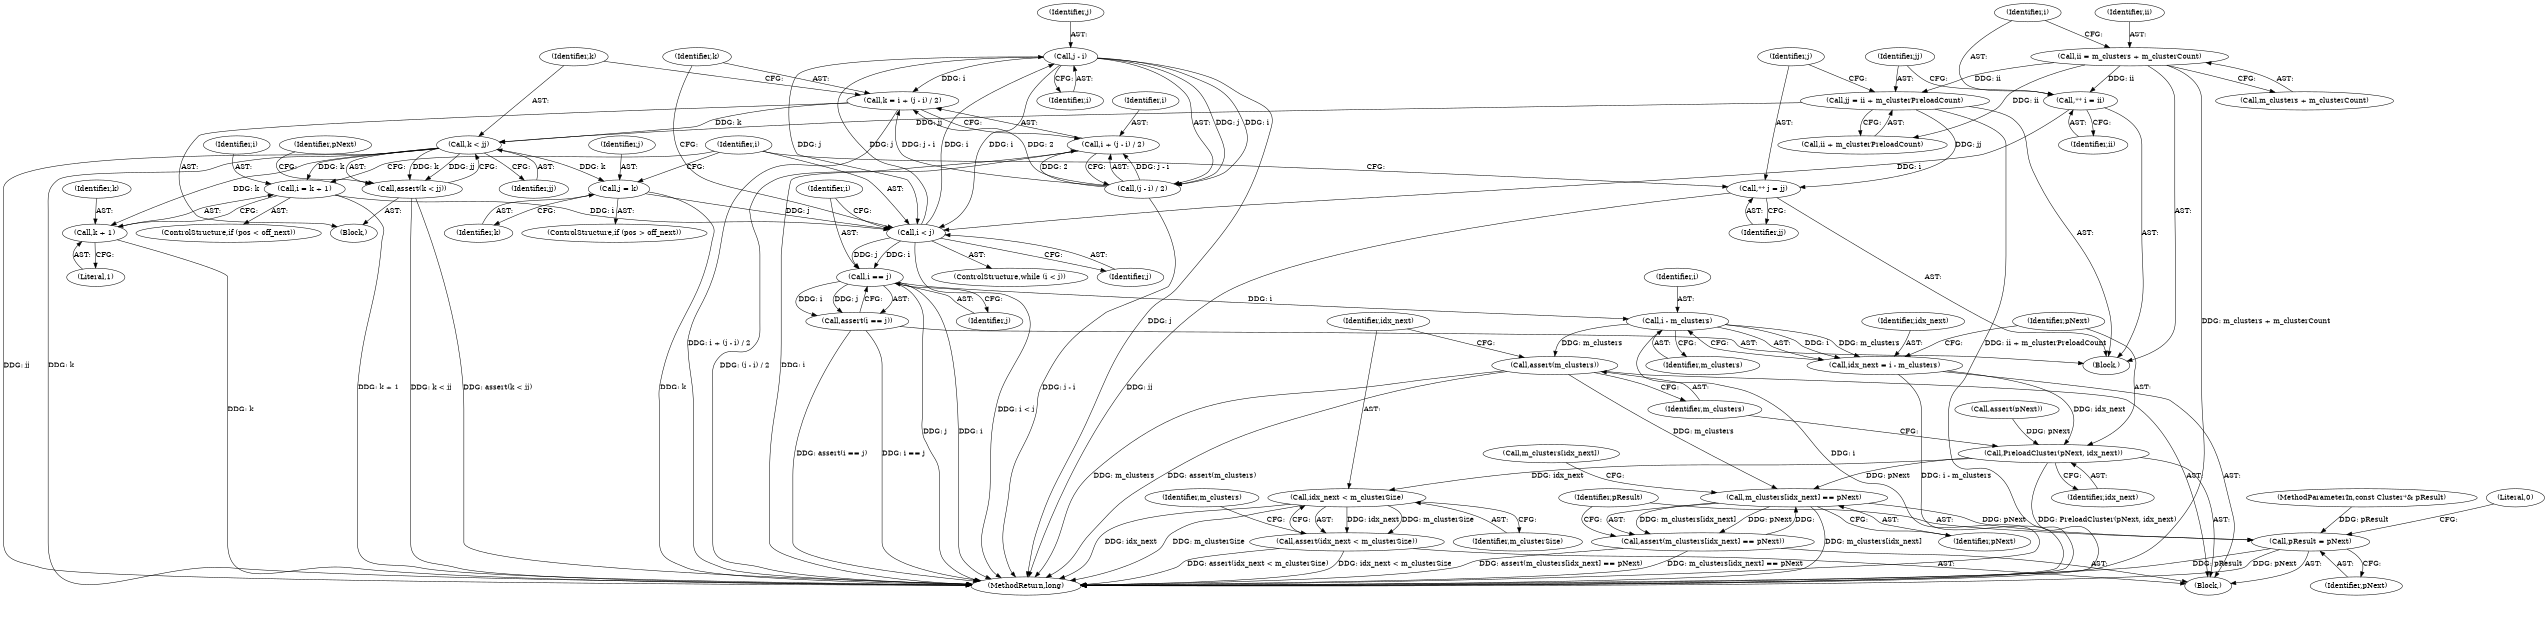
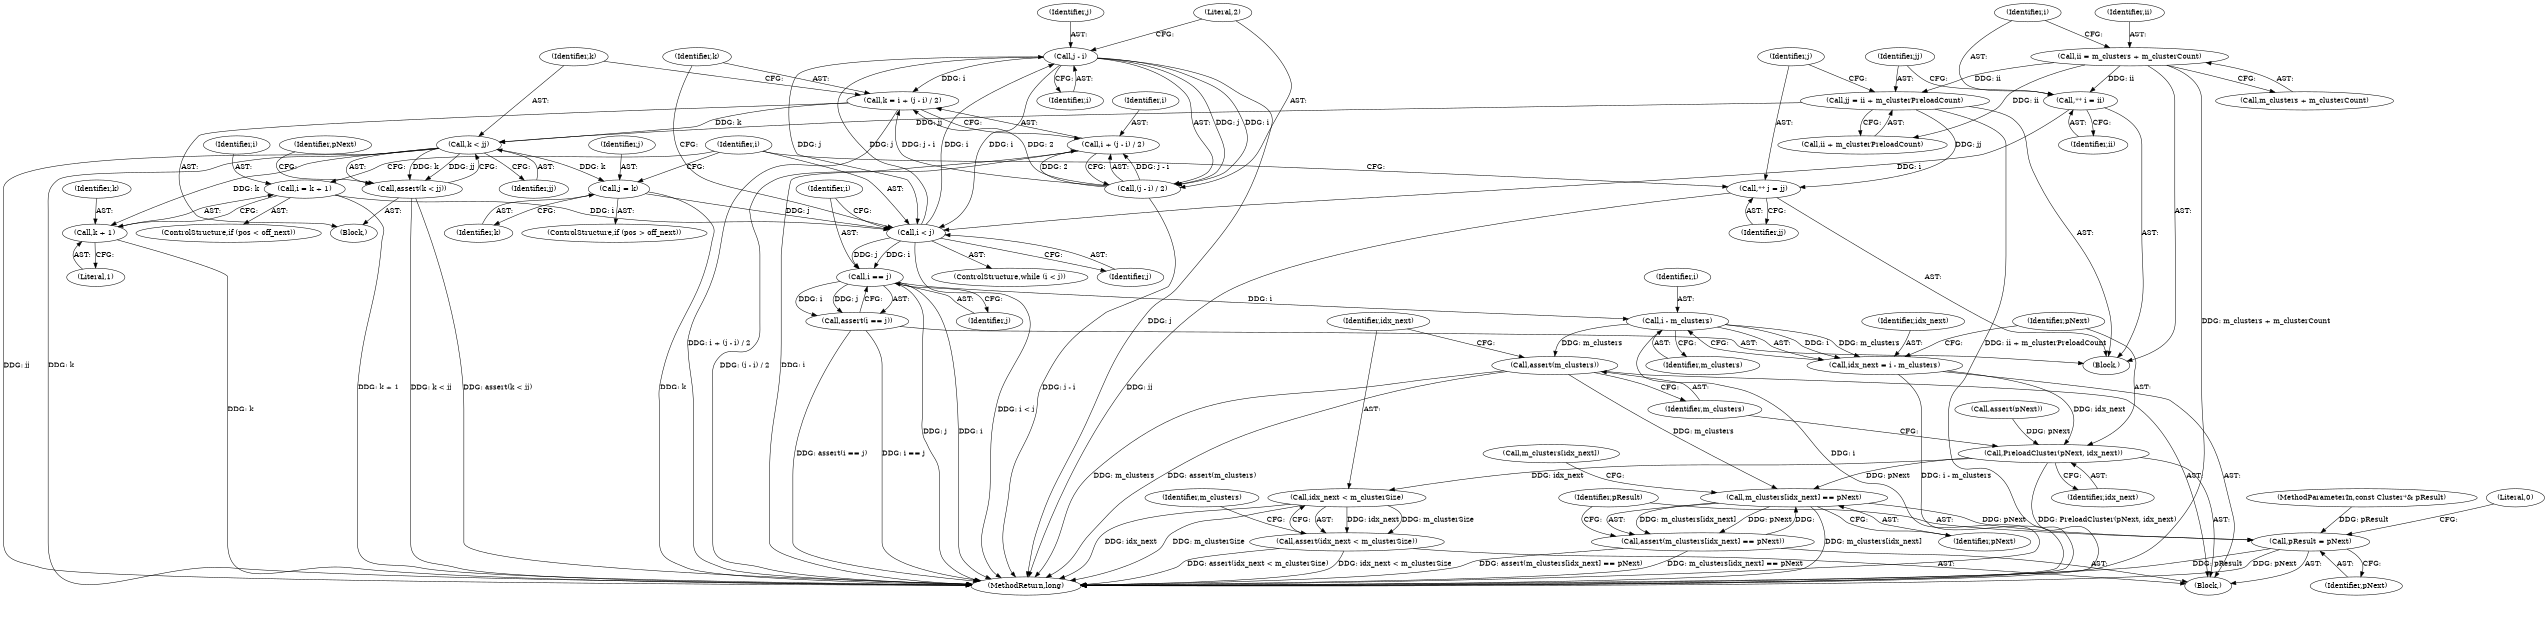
  digraph {
    n1 [label="(Call,j - i)"]
    n2 [label="(Call,i < j)"]
    n3 [label="(Call,k = i + (j - i) / 2)"]
    n4 [label="(Call,(j - i) / 2)"]
    n5 [label="(Identifier,i)"]
    n6 [label="(MethodReturn,long)"]
    n7 [label="(Call,i == j)"]
    n8 [label="(Identifier,j)"]
    n9 [label="(ControlStructure,while (i < j))"]
    n10 [label="(Call,i + (j - i) / 2)"]
    n11 [label="(Call,k < jj)"]
    n12 [label="(Block,)"]
    n13 [label="(Call,assert(i == j))"]
    n14 [label="(Call,i - m_clusters)"]
    n15 [label="(Identifier,j)"]
    n16 [label="(Call,i = k + 1)"]
    n17 [label="(Call,k + 1)"]
    n18 [label="(ControlStructure,if (pos < off_next))"]
    n19 [label="(Literal,1)"]
    n20 [label="(Call,j = k)"]
    n21 [label="(Call,assert(k < jj))"]
    n22 [label="(Identifier,jj)"]
    n23 [label="(ControlStructure,if (pos > off_next))"]
    n24 [label="(Identifier,k)"]
+   n25 [label="(Literal,2)"]
    n26 [label="(Call,jj = ii + m_clusterPreloadCount)"]
    n27 [label="(Call,** j = jj)"]
    n28 [label="(Block,)"]
    n29 [label="(Call,ii + m_clusterPreloadCount)"]
    n30 [label="(Identifier,jj)"]
    n31 [label="(Call,ii = m_clusters + m_clusterCount)"]
    n32 [label="(Call,** i = ii)"]
    n33 [label="(Call,m_clusters + m_clusterCount)"]
    n34 [label="(Identifier,ii)"]
    n35 [label="(Call,idx_next = i - m_clusters)"]
    n36 [label="(Call,assert(m_clusters))"]
    n37 [label="(Identifier,m_clusters)"]
    n38 [label="(Call,PreloadCluster(pNext, idx_next))"]
    n39 [label="(Block,)"]
    n40 [label="(Call,m_clusters[idx_next] == pNext)"]
    n41 [label="(Identifier,m_clusters)"]
    n42 [label="(Call,idx_next < m_clusterSize)"]
    n43 [label="(Identifier,idx_next)"]
    n44 [label="(Call,assert(idx_next < m_clusterSize))"]
-   n45 [label="(Identifier,m_clusterSize)"]
    n46 [label="(Call,assert(m_clusters[idx_next] == pNext))"]
    n47 [label="(Call,pResult = pNext)"]
    n48 [label="(Identifier,pNext)"]
    n49 [label="(Identifier,pNext)"]
    n50 [label="(Identifier,idx_next)"]
    n51 [label="(Call,m_clusters[idx_next])"]
    n52 [label="(MethodParameterIn,const Cluster*& pResult)"]
    n53 [label="(Identifier,j)"]
    n54 [label="(Identifier,pNext)"]
    n55 [label="(Identifier,i)"]
    n56 [label="(Identifier,pResult)"]
    n57 [label="(Identifier,ii)"]
    n58 [label="(Identifier,i)"]
    n59 [label="(Identifier,i)"]
    n60 [label="(Identifier,pNext)"]
    n61 [label="(Identifier,jj)"]
    n62 [label="(Identifier,idx_next)"]
    n63 [label="(Literal,0)"]
    n64 [label="(Identifier,j)"]
    n65 [label="(Identifier,k)"]
    n66 [label="(Identifier,i)"]
    n67 [label="(Identifier,k)"]
    n68 [label="(Call,assert(pNext))"]
    n69 [label="(Identifier,j)"]
    n70 [label="(Identifier,m_clusters)"]
    n71 [label="(Identifier,i)"]
    n72 [label="(Identifier,k)"]
    n73 [label="(Identifier,i)"]
    n1 -> n2 [label="DDG: i"]
    n1 -> n2 [label="DDG: j"]
    n1 -> n3 [label="DDG: i"]
    n1 -> n4 [label="AST: "]
    n1 -> n4 [label="DDG: j"]
    n1 -> n4 [label="DDG: i"]
    n1 -> n5 [label="CFG: "]
    n1 -> n6 [label="DDG: j"]
    n2 -> n1 [label="DDG: j"]
    n2 -> n1 [label="DDG: i"]
    n2 -> n6 [label="DDG: i < j"]
    n2 -> n7 [label="DDG: i"]
    n2 -> n7 [label="DDG: j"]
    n2 -> n8 [label="CFG: "]
    n2 -> n9 [label="AST: "]
    n3 -> n6 [label="DDG: i + (j - i) / 2"]
    n3 -> n10 [label="CFG: "]
    n3 -> n11 [label="DDG: k"]
    n3 -> n12 [label="AST: "]
    n4 -> n3 [label="DDG: j - i"]
    n4 -> n3 [label="DDG: 2"]
    n4 -> n6 [label="DDG: j - i"]
    n4 -> n10 [label="AST: "]
    n4 -> n10 [label="DDG: j - i"]
    n4 -> n10 [label="DDG: 2"]
    n5 -> n1 [label="AST: "]
    n7 -> n6 [label="DDG: j"]
    n7 -> n6 [label="DDG: i"]
    n7 -> n13 [label="AST: "]
    n7 -> n13 [label="DDG: i"]
    n7 -> n13 [label="DDG: j"]
    n7 -> n14 [label="DDG: i"]
    n7 -> n15 [label="CFG: "]
    n8 -> n2 [label="AST: "]
    n10 -> n3 [label="AST: "]
    n10 -> n4 [label="CFG: "]
    n10 -> n6 [label="DDG: (j - i) / 2"]
    n10 -> n6 [label="DDG: i"]
    n11 -> n6 [label="DDG: jj"]
    n11 -> n6 [label="DDG: k"]
-   n11 -> n16 [label="DDG: k"]
    n11 -> n17 [label="DDG: k"]
    n11 -> n20 [label="DDG: k"]
    n11 -> n21 [label="AST: "]
    n11 -> n21 [label="DDG: k"]
    n11 -> n21 [label="DDG: jj"]
    n11 -> n22 [label="CFG: "]
    n13 -> n6 [label="DDG: i == j"]
    n13 -> n6 [label="DDG: assert(i == j)"]
    n13 -> n7 [label="CFG: "]
    n13 -> n28 [label="AST: "]
    n14 -> n6 [label="DDG: i"]
    n14 -> n35 [label="AST: "]
    n14 -> n35 [label="DDG: i"]
    n14 -> n35 [label="DDG: m_clusters"]
    n14 -> n36 [label="DDG: m_clusters"]
    n14 -> n37 [label="CFG: "]
    n15 -> n7 [label="AST: "]
    n16 -> n2 [label="DDG: i"]
    n16 -> n6 [label="DDG: k + 1"]
    n16 -> n17 [label="CFG: "]
    n16 -> n18 [label="AST: "]
    n17 -> n6 [label="DDG: k"]
    n17 -> n16 [label="AST: "]
    n17 -> n19 [label="CFG: "]
    n19 -> n17 [label="AST: "]
    n20 -> n2 [label="DDG: j"]
    n20 -> n6 [label="DDG: k"]
    n20 -> n23 [label="AST: "]
    n20 -> n24 [label="CFG: "]
    n21 -> n6 [label="DDG: k < jj"]
    n21 -> n6 [label="DDG: assert(k < jj)"]
    n21 -> n11 [label="CFG: "]
    n21 -> n12 [label="AST: "]
    n22 -> n11 [label="AST: "]
    n24 -> n20 [label="AST: "]
+   n25 -> n1 [label="CFG: "]
+   n25 -> n4 [label="AST: "]
    n26 -> n6 [label="DDG: ii + m_clusterPreloadCount"]
    n26 -> n11 [label="DDG: jj"]
    n26 -> n27 [label="DDG: jj"]
    n26 -> n28 [label="AST: "]
    n26 -> n29 [label="CFG: "]
    n27 -> n6 [label="DDG: jj"]
    n27 -> n28 [label="AST: "]
    n27 -> n30 [label="CFG: "]
    n29 -> n26 [label="AST: "]
    n30 -> n27 [label="AST: "]
    n31 -> n6 [label="DDG: m_clusters + m_clusterCount"]
    n31 -> n26 [label="DDG: ii"]
    n31 -> n28 [label="AST: "]
    n31 -> n29 [label="DDG: ii"]
    n31 -> n32 [label="DDG: ii"]
    n31 -> n33 [label="CFG: "]
    n32 -> n2 [label="DDG: i"]
    n32 -> n28 [label="AST: "]
    n32 -> n34 [label="CFG: "]
    n33 -> n31 [label="AST: "]
    n34 -> n32 [label="AST: "]
    n35 -> n6 [label="DDG: i - m_clusters"]
    n35 -> n14 [label="CFG: "]
    n35 -> n38 [label="DDG: idx_next"]
    n35 -> n39 [label="AST: "]
    n36 -> n6 [label="DDG: assert(m_clusters)"]
    n36 -> n6 [label="DDG: m_clusters"]
    n36 -> n39 [label="AST: "]
    n36 -> n40 [label="DDG: m_clusters"]
    n36 -> n41 [label="CFG: "]
    n37 -> n14 [label="AST: "]
    n38 -> n6 [label="DDG: PreloadCluster(pNext, idx_next)"]
    n38 -> n39 [label="AST: "]
    n38 -> n40 [label="DDG: pNext"]
    n38 -> n42 [label="DDG: idx_next"]
    n38 -> n43 [label="CFG: "]
    n40 -> n6 [label="DDG: m_clusters[idx_next]"]
    n40 -> n46 [label="AST: "]
    n40 -> n46 [label="DDG: m_clusters[idx_next]"]
    n40 -> n46 [label="DDG: pNext"]
    n40 -> n47 [label="DDG: pNext"]
    n40 -> n48 [label="CFG: "]
    n41 -> n36 [label="AST: "]
    n41 -> n38 [label="CFG: "]
    n42 -> n6 [label="DDG: idx_next"]
    n42 -> n6 [label="DDG: m_clusterSize"]
    n42 -> n44 [label="AST: "]
    n42 -> n44 [label="DDG: idx_next"]
    n42 -> n44 [label="DDG: m_clusterSize"]
-   n42 -> n45 [label="CFG: "]
    n43 -> n38 [label="AST: "]
    n44 -> n6 [label="DDG: idx_next < m_clusterSize"]
    n44 -> n6 [label="DDG: assert(idx_next < m_clusterSize)"]
    n44 -> n39 [label="AST: "]
    n44 -> n42 [label="CFG: "]
-   n45 -> n42 [label="AST: "]
    n46 -> n6 [label="DDG: m_clusters[idx_next] == pNext"]
    n46 -> n6 [label="DDG: assert(m_clusters[idx_next] == pNext)"]
    n46 -> n39 [label="AST: "]
    n46 -> n40 [label="DDG: "]
    n47 -> n6 [label="DDG: pResult"]
    n47 -> n6 [label="DDG: pNext"]
    n47 -> n39 [label="AST: "]
    n47 -> n49 [label="CFG: "]
    n48 -> n40 [label="AST: "]
    n49 -> n47 [label="AST: "]
    n50 -> n36 [label="CFG: "]
    n50 -> n42 [label="AST: "]
    n51 -> n40 [label="CFG: "]
    n52 -> n47 [label="DDG: pResult"]
    n53 -> n1 [label="AST: "]
    n54 -> n35 [label="CFG: "]
    n54 -> n38 [label="AST: "]
    n55 -> n10 [label="AST: "]
    n56 -> n46 [label="CFG: "]
    n56 -> n47 [label="AST: "]
    n57 -> n31 [label="AST: "]
    n58 -> n2 [label="AST: "]
    n58 -> n16 [label="CFG: "]
    n58 -> n20 [label="CFG: "]
    n58 -> n27 [label="CFG: "]
    n59 -> n31 [label="CFG: "]
    n59 -> n32 [label="AST: "]
    n60 -> n21 [label="CFG: "]
    n61 -> n26 [label="AST: "]
    n61 -> n32 [label="CFG: "]
    n62 -> n35 [label="AST: "]
    n63 -> n47 [label="CFG: "]
    n64 -> n20 [label="AST: "]
    n65 -> n2 [label="CFG: "]
    n65 -> n3 [label="AST: "]
    n66 -> n16 [label="AST: "]
    n67 -> n17 [label="AST: "]
    n68 -> n38 [label="DDG: pNext"]
    n69 -> n26 [label="CFG: "]
    n69 -> n27 [label="AST: "]
    n70 -> n44 [label="CFG: "]
    n71 -> n2 [label="CFG: "]
    n71 -> n7 [label="AST: "]
    n72 -> n3 [label="CFG: "]
    n72 -> n11 [label="AST: "]
    n73 -> n14 [label="AST: "]
  }
